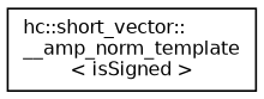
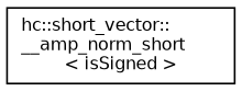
  digraph {
    rankdir=LR
-   n1 [color=black fillcolor=white fontname=Helvetica fontsize=10 height=0.2 label="hc::short_vector::\l__amp_norm_template\l\< isSigned \>" shape=record style=filled width=0.4]
+   n1 [color=black fillcolor=white fontname=Helvetica fontsize=10 height=0.2 label="hc::short_vector::\l__amp_norm_short\l\< isSigned \>" shape=record style=filled width=0.4]
  }
